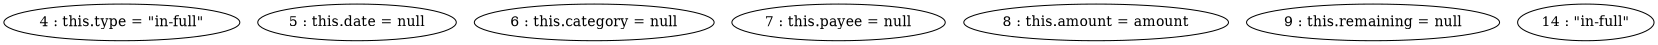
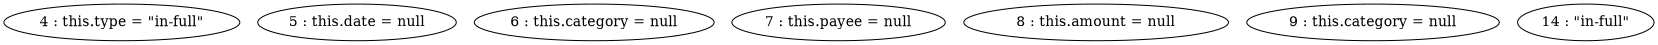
  digraph {
    fontname="DejaVu Serif"
    node [fontname="DejaVu Serif"]
    "4 : this.type = \"in-full\""
    "5 : this.date = null"
    "6 : this.category = null"
    "7 : this.payee = null"
-   "8 : this.amount = null" [label="8 : this.amount = amount"]
-   "9 : this.remaining = null"
+   "8 : this.amount = null"
+   "9 : this.remaining = null" [label="9 : this.category = null"]
    "14 : \"in-full\""
  }
